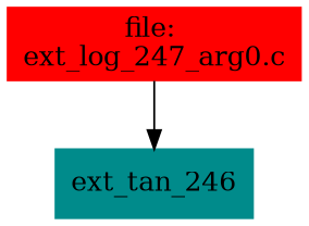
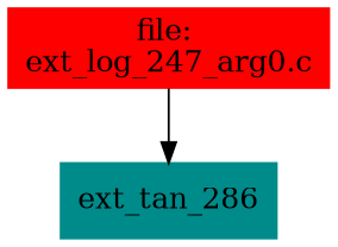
  digraph {
    node [shape=box style=filled]
    n1 [color=red label="file: \next_log_247_arg0.c"]
-   n2 [color=cyan4 label=ext_tan_246]
+   n2 [color=cyan4 label=ext_tan_286]
    n1 -> n2
  }
